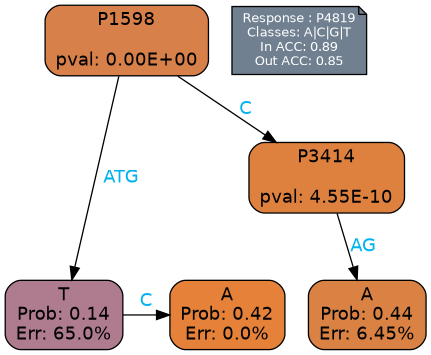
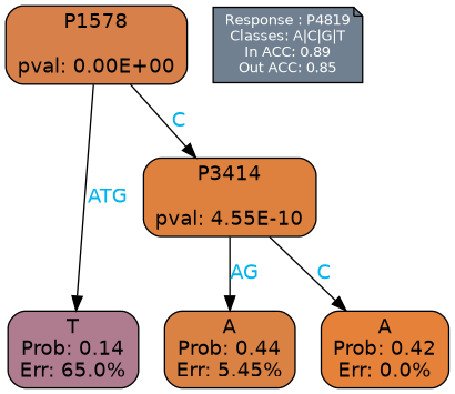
  digraph {
    ranksep=equally
    splines=polylines
    node [color=black fontname=helvetica shape=box style="filled, rounded"]
    edge [fontcolor=deepskyblue2 fontname=helvetica]
    n1 [fillcolor="#ae7b8f" label="T\nProb: 0.14\nErr: 65.0%"]
-   n2 [fillcolor="#d98244" label="A\nProb: 0.44\nErr: 6.45%"]
+   n2 [fillcolor="#d98244" label="A\nProb: 0.44\nErr: 5.45%"]
    n3 [fillcolor="#e58139" label="A\nProb: 0.42\nErr: 0.0%"]
    n4 [align=left fillcolor=slategray fontcolor=white fontsize=10 label="Response : P4819\nClasses: A|C|G|T\nIn ACC: 0.89\nOut ACC: 0.85\n" shape=note style=filled]
-   n5 [fillcolor="#d88049" label="P1598\n\npval: 0.00E+00"]
+   n5 [fillcolor="#d88049" label="P1578\n\npval: 0.00E+00"]
    n6 [fillcolor="#df813e" label="P3414\n\npval: 4.55E-10"]
    subgraph sub_1 {
      rank=same
      n1
      n2
      n3
    }
    subgraph sub_2 {
      rank=same
      n4
      n5
    }
    n5 -> n1 [label=ATG]
    n5 -> n6 [label=C]
    n6 -> n2 [label=AG]
-   n1 -> n3 [label=C]
+   n6 -> n3 [label=C]
  }
